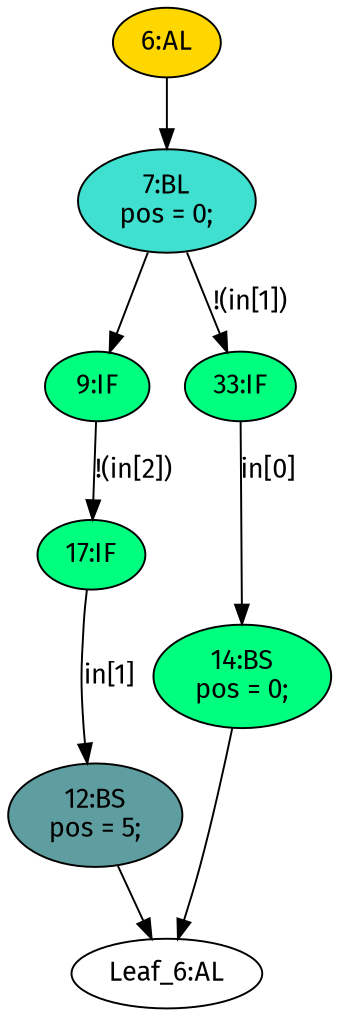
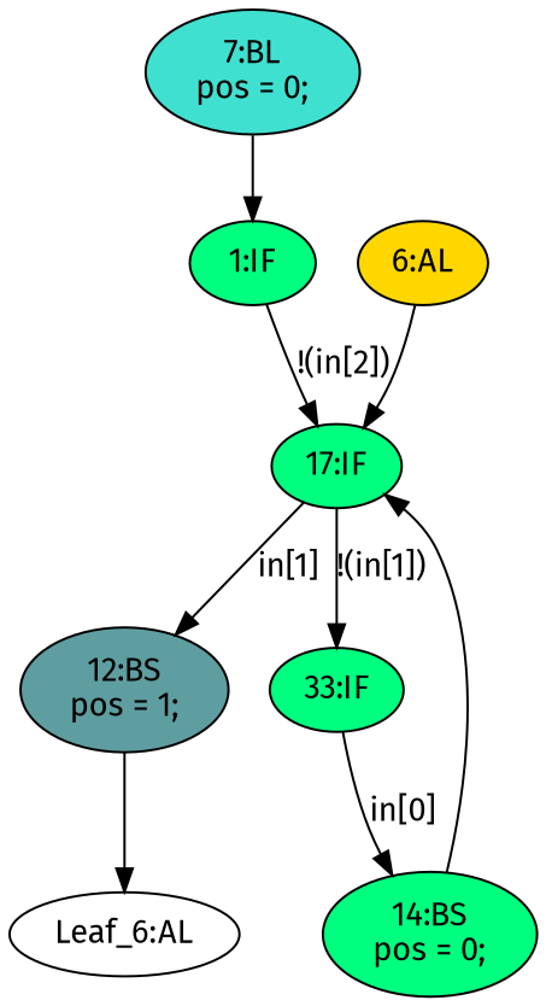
  strict digraph {
    fontname="Fira Sans"
    node [fontname="Fira Sans" fillcolor=springgreen statements="[]" style=filled typ=IfStatement]
    edge [cond="['in']" fontname="Fira Sans" lineno=None]
    n1 [def_var="['pos']" label="Leaf_6:AL" fillcolor="" statements="" style="" typ=""]
-   n2 [ast="<pyverilog.vparser.ast.IfStatement object at 0x7f5c3b3237d0>" label="9:IF"]
+   n2 [ast="<pyverilog.vparser.ast.IfStatement object at 0x7f5c3b3237d0>" label="1:IF"]
    n3 [ast="<pyverilog.vparser.ast.IfStatement object at 0x7f5c3b2cec10>" label="17:IF"]
-   n4 [ast="<pyverilog.vparser.ast.BlockingSubstitution object at 0x7f5c3b2ce510>" fillcolor=cadetblue label="12:BS\npos = 5;" statements="[<pyverilog.vparser.ast.BlockingSubstitution object at 0x7f5c3b2ce510>]" typ=BlockingSubstitution]
+   n4 [ast="<pyverilog.vparser.ast.BlockingSubstitution object at 0x7f5c3b2ce510>" fillcolor=cadetblue label="12:BS\npos = 1;" statements="[<pyverilog.vparser.ast.BlockingSubstitution object at 0x7f5c3b2ce510>]" typ=BlockingSubstitution]
    n5 [ast="<pyverilog.vparser.ast.IfStatement object at 0x7f5c3b331090>" label="33:IF"]
    n6 [ast="<pyverilog.vparser.ast.BlockingSubstitution object at 0x7f5c3b33dd50>" label="14:BS\npos = 0;" statements="[<pyverilog.vparser.ast.BlockingSubstitution object at 0x7f5c3b33dd50>]" typ=BlockingSubstitution]
    n7 [ast="<pyverilog.vparser.ast.Always object at 0x7f5c3b3b53d0>" clk_sens=False fillcolor=gold label="6:AL" sens="['in']" typ=Always use_var="['in']"]
    n8 [ast="<pyverilog.vparser.ast.Block object at 0x7f5c3b337090>" fillcolor=turquoise label="7:BL\npos = 0;" statements="[<pyverilog.vparser.ast.BlockingSubstitution object at 0x7f5c3b3b57d0>]" typ=Block]
    n2 -> n3 [label="!(in[2])" lineno=9]
    n3 -> n4 [label="in[1]" lineno=11]
-   n8 -> n5 [label="!(in[1])" lineno=11]
+   n3 -> n5 [label="!(in[1])" lineno=11]
    n4 -> n1 [cond="[]"]
    n5 -> n6 [label="in[0]" lineno=13]
-   n6 -> n1 [cond="[]"]
-   n7 -> n8 [cond="[]"]
+   n6 -> n3 [cond="[]"]
+   n7 -> n3 [cond="[]"]
    n8 -> n2 [cond="[]"]
  }
